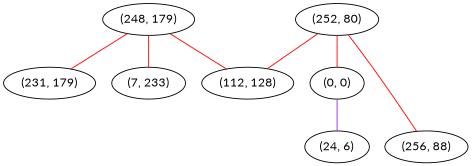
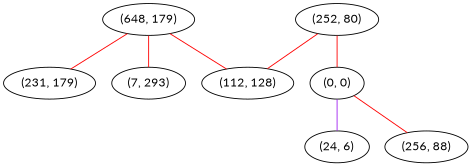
  graph {
    fontname=Lato
    node [fontname=Lato]
    edge [color=red fontname=Lato weight=1]
    n1 [label="(231, 179)"]
-   "(248, 179)"
+   "(248, 179)" [label="(648, 179)"]
    "(112, 128)"
-   "(7, 233)"
+   "(7, 233)" [label="(7, 293)"]
    "(0, 0)"
    "(24, 6)"
    "(252, 80)"
    n8 [label="(256, 88)"]
    "(248, 179)" -- n1
    "(248, 179)" -- "(112, 128)"
    "(248, 179)" -- "(7, 233)"
    "(0, 0)" -- "(24, 6)" [color=purple weight=4]
    "(252, 80)" -- "(112, 128)"
    "(252, 80)" -- "(0, 0)"
-   "(252, 80)" -- n8
+   "(0, 0)" -- n8
  }
